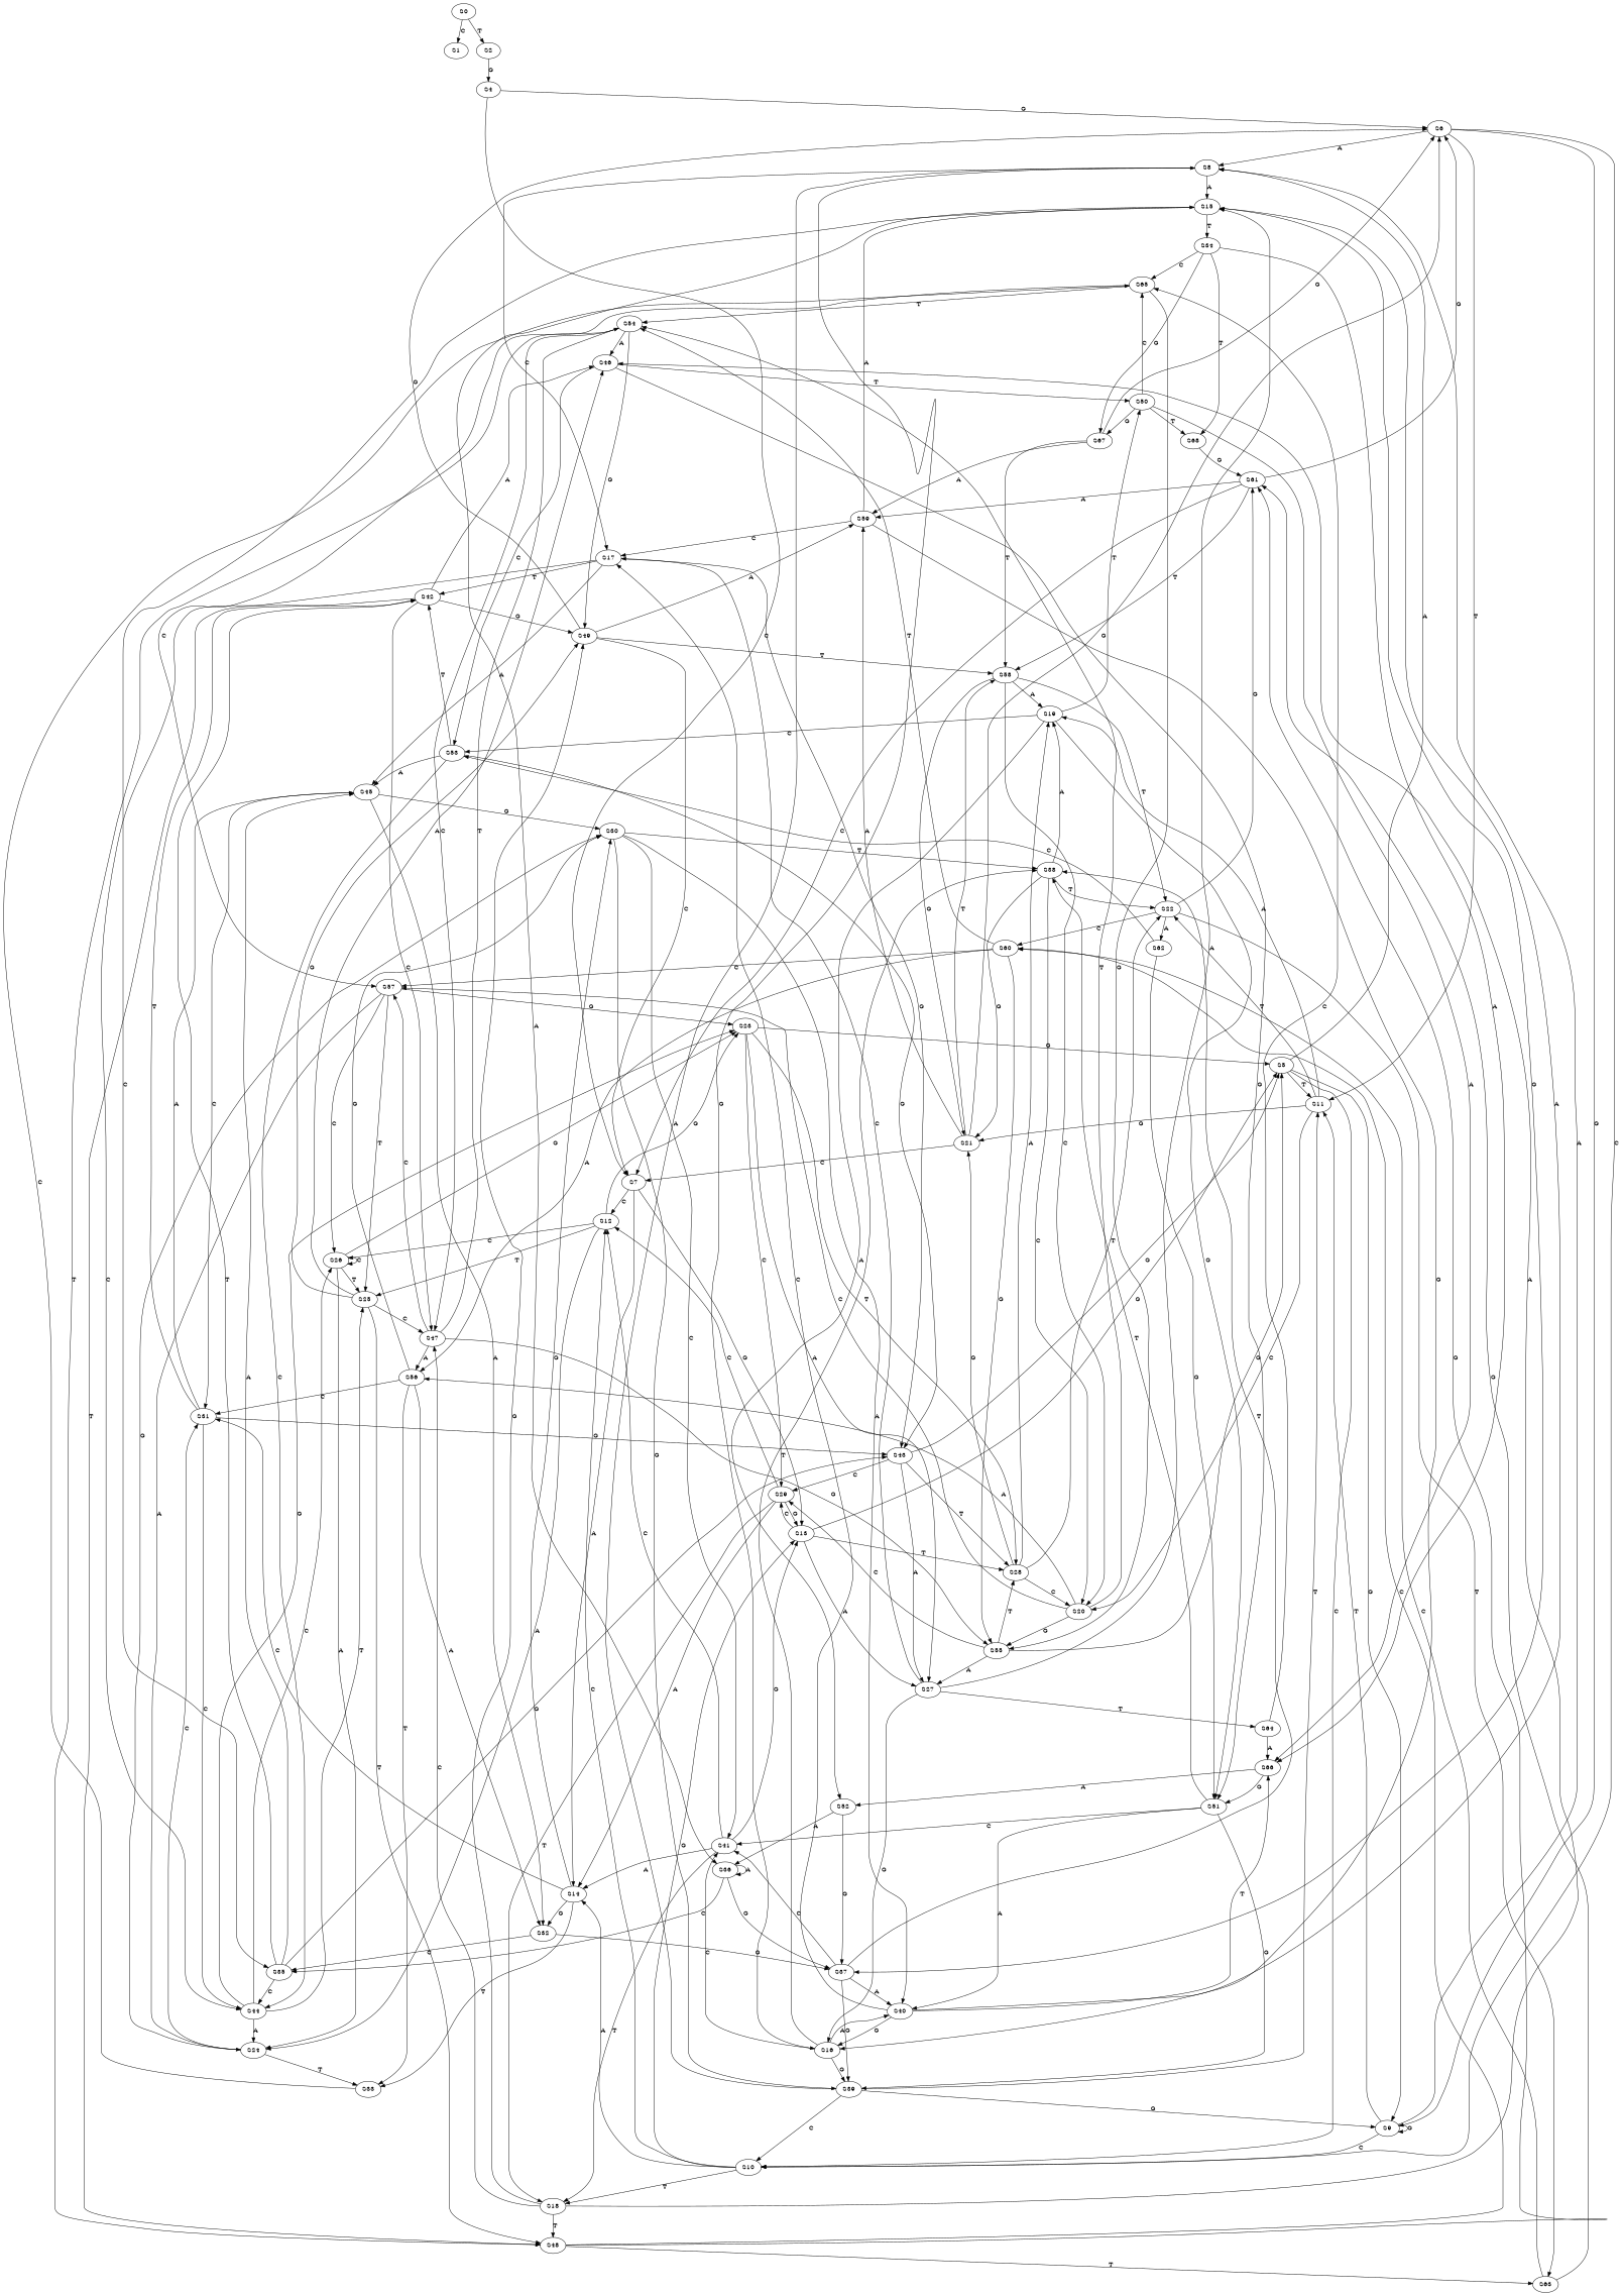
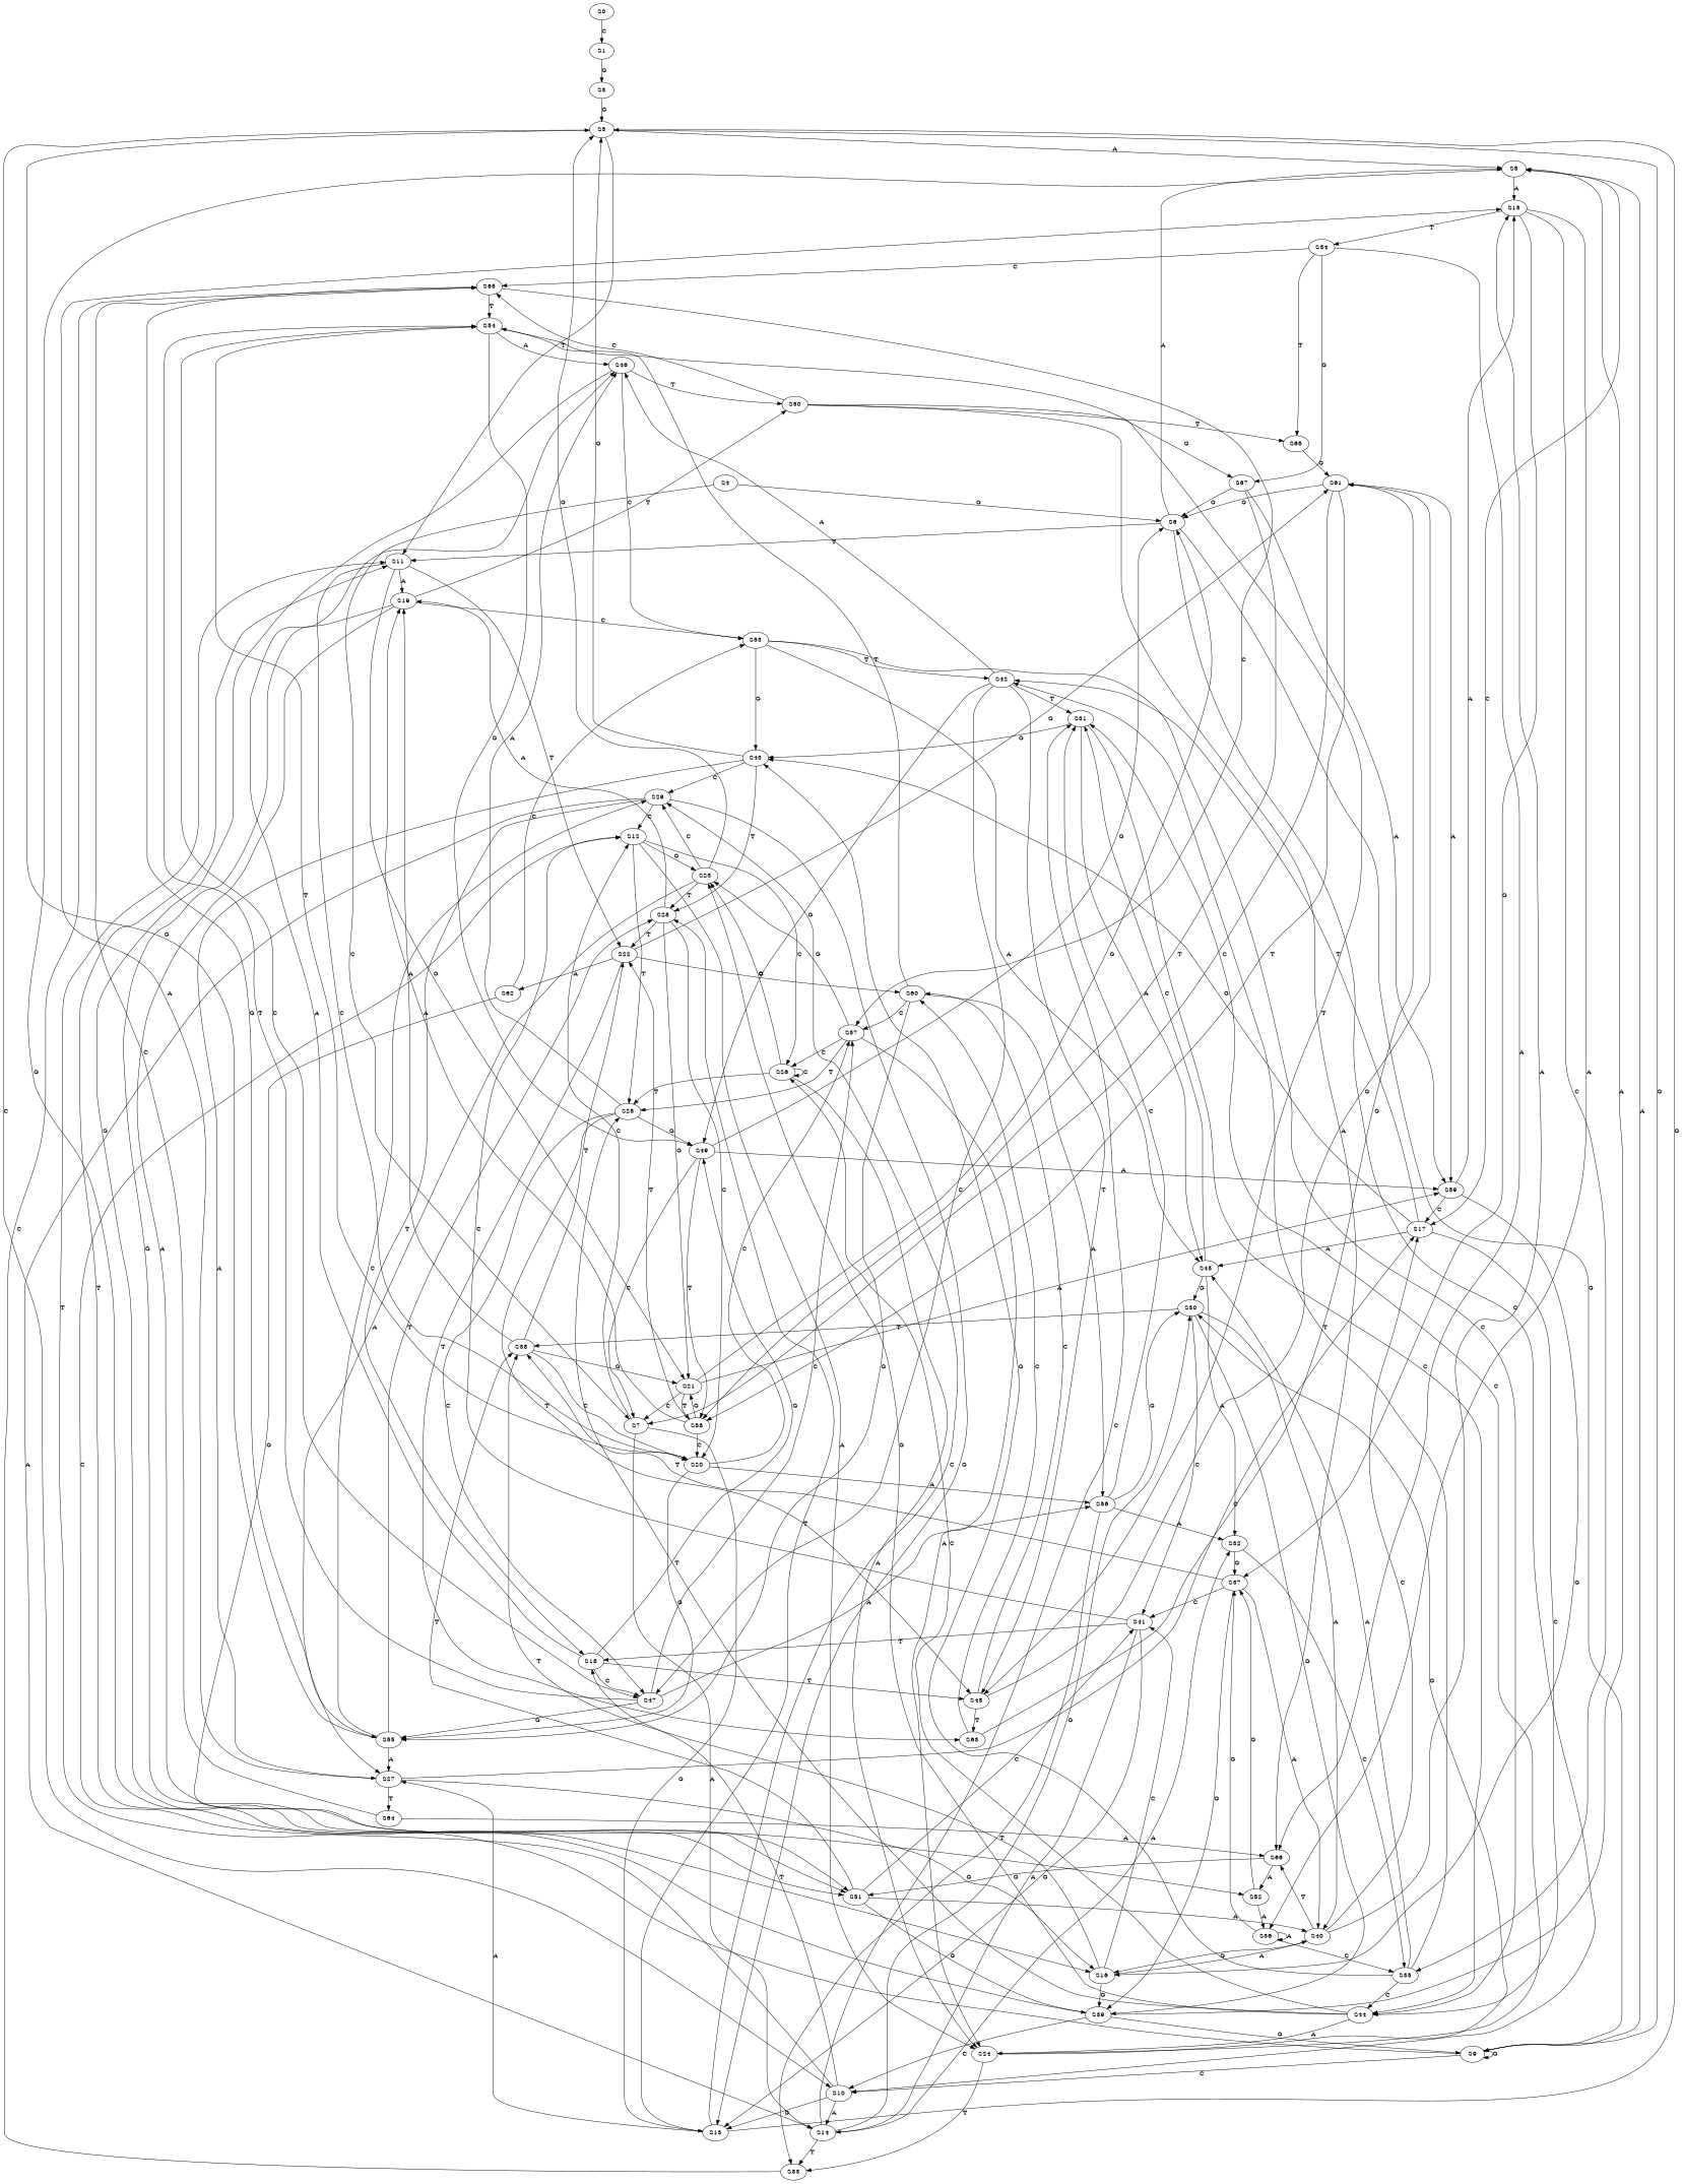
  strict digraph {
    S0
    S1
-   S2
+   S3
    S4
    S5
    S6
    S7
    S8
    S9
    S10
    S11
    S12
    S13
    S14
    S15
    S16
    S17
    S18
    S19
    S20
    S21
    S22
    S23
    S24
    S25
    S26
    S27
    S28
    S29
    S30
    S31
    S32
    S33
    S34
    S35
    S36
    S37
    S38
    S39
    S40
    S41
    S42
    S43
    S44
    S45
    S46
    S47
    S48
    S49
    S50
    S51
    S52
    S53
    S54
    S55
    S56
    S57
    S58
    S59
    S60
    S61
    S62
    S63
    S64
    S65
    S66
    S67
    S68
    S0 -> S1 [label=C]
-   S0 -> S2 [label=T]
-   S2 -> S4 [label=G]
+   S1 -> S3 [label=G]
+   S3 -> S5 [label=G]
    S4 -> S6 [label=G]
    S4 -> S7 [label=C]
    S5 -> S8 [label=A]
    S5 -> S9 [label=G]
    S5 -> S10 [label=C]
    S5 -> S11 [label=T]
    S6 -> S8 [label=A]
    S6 -> S9 [label=G]
    S6 -> S10 [label=C]
    S6 -> S11 [label=T]
    S7 -> S12 [label=C]
    S7 -> S13 [label=G]
    S7 -> S14 [label=A]
    S8 -> S15 [label=A]
    S8 -> S16 [label=G]
    S8 -> S17 [label=C]
    S9 -> S8 [label=A]
    S9 -> S9 [label=G]
    S9 -> S10 [label=C]
    S9 -> S11 [label=T]
    S10 -> S12 [label=C]
    S10 -> S13 [label=G]
    S10 -> S14 [label=A]
    S10 -> S18 [label=T]
    S11 -> S19 [label=A]
    S11 -> S20 [label=C]
    S11 -> S21 [label=G]
    S11 -> S22 [label=T]
    S12 -> S23 [label=G]
    S12 -> S24 [label=A]
    S12 -> S25 [label=T]
    S12 -> S26 [label=C]
    S13 -> S5 [label=G]
    S13 -> S27 [label=A]
    S13 -> S28 [label=T]
    S13 -> S29 [label=C]
    S14 -> S30 [label=G]
    S14 -> S31 [label=C]
-   S14 -> S32 [label=G]
+   S14 -> S32 [label=A]
    S14 -> S33 [label=T]
    S15 -> S34 [label=T]
    S15 -> S35 [label=C]
    S15 -> S36 [label=A]
    S15 -> S37 [label=G]
    S16 -> S38 [label=T]
    S16 -> S39 [label=G]
    S16 -> S40 [label=A]
    S16 -> S41 [label=C]
    S17 -> S42 [label=T]
    S17 -> S43 [label=G]
    S17 -> S44 [label=C]
    S17 -> S45 [label=A]
    S18 -> S46 [label=A]
    S18 -> S47 [label=C]
    S18 -> S48 [label=T]
    S18 -> S49 [label=G]
    S19 -> S50 [label=T]
    S19 -> S51 [label=G]
    S19 -> S52 [label=A]
    S19 -> S53 [label=C]
    S20 -> S54 [label=T]
    S20 -> S55 [label=G]
    S20 -> S56 [label=A]
    S20 -> S57 [label=C]
    S21 -> S6 [label=G]
    S21 -> S7 [label=C]
    S21 -> S58 [label=T]
    S21 -> S59 [label=A]
    S22 -> S60 [label=C]
    S22 -> S61 [label=G]
    S22 -> S62 [label=A]
    S22 -> S63 [label=T]
    S23 -> S5 [label=G]
    S23 -> S27 [label=A]
    S23 -> S28 [label=T]
    S23 -> S29 [label=C]
    S24 -> S30 [label=G]
    S24 -> S31 [label=C]
    S24 -> S33 [label=T]
    S25 -> S46 [label=A]
    S25 -> S47 [label=C]
    S25 -> S48 [label=T]
    S25 -> S49 [label=G]
    S26 -> S23 [label=G]
    S26 -> S24 [label=A]
    S26 -> S25 [label=T]
    S26 -> S26 [label=C]
    S27 -> S15 [label=A]
    S27 -> S16 [label=G]
    S27 -> S17 [label=C]
    S27 -> S64 [label=T]
    S28 -> S19 [label=A]
    S28 -> S20 [label=C]
    S28 -> S21 [label=G]
    S28 -> S22 [label=T]
    S29 -> S12 [label=C]
    S29 -> S13 [label=G]
    S29 -> S14 [label=A]
    S29 -> S18 [label=T]
    S30 -> S38 [label=T]
    S30 -> S39 [label=G]
    S30 -> S40 [label=A]
    S30 -> S41 [label=C]
-   S31 -> S42 [label=T]
+   S42 -> S31 [label=T]
    S31 -> S43 [label=G]
    S31 -> S44 [label=C]
    S31 -> S45 [label=A]
    S32 -> S35 [label=C]
    S32 -> S37 [label=G]
    S33 -> S65 [label=C]
    S34 -> S65 [label=C]
    S34 -> S66 [label=A]
    S34 -> S67 [label=G]
    S34 -> S68 [label=T]
    S35 -> S42 [label=T]
    S35 -> S43 [label=G]
    S35 -> S44 [label=C]
    S35 -> S45 [label=A]
    S36 -> S35 [label=C]
    S36 -> S36 [label=A]
    S36 -> S37 [label=G]
    S37 -> S38 [label=T]
    S37 -> S39 [label=G]
    S37 -> S40 [label=A]
    S37 -> S41 [label=C]
    S38 -> S19 [label=A]
    S38 -> S20 [label=C]
    S38 -> S21 [label=G]
    S38 -> S22 [label=T]
    S39 -> S8 [label=A]
    S39 -> S9 [label=G]
    S39 -> S10 [label=C]
    S39 -> S11 [label=T]
    S40 -> S15 [label=A]
    S40 -> S16 [label=G]
    S40 -> S17 [label=C]
    S40 -> S66 [label=T]
    S41 -> S12 [label=C]
    S41 -> S13 [label=G]
    S41 -> S14 [label=A]
    S41 -> S18 [label=T]
    S42 -> S46 [label=A]
    S42 -> S47 [label=C]
    S42 -> S48 [label=T]
    S42 -> S49 [label=G]
    S43 -> S5 [label=G]
    S43 -> S27 [label=A]
    S43 -> S28 [label=T]
    S43 -> S29 [label=C]
    S44 -> S23 [label=G]
    S44 -> S24 [label=A]
    S44 -> S25 [label=T]
    S44 -> S26 [label=C]
    S45 -> S30 [label=G]
    S45 -> S31 [label=C]
    S45 -> S32 [label=A]
    S46 -> S50 [label=T]
    S46 -> S51 [label=G]
    S46 -> S53 [label=C]
    S47 -> S54 [label=T]
    S47 -> S55 [label=G]
    S47 -> S56 [label=A]
    S47 -> S57 [label=C]
    S48 -> S60 [label=C]
    S48 -> S61 [label=G]
    S48 -> S63 [label=T]
    S49 -> S6 [label=G]
    S49 -> S7 [label=C]
    S49 -> S58 [label=T]
    S49 -> S59 [label=A]
    S50 -> S65 [label=C]
    S50 -> S66 [label=A]
    S50 -> S67 [label=G]
    S50 -> S68 [label=T]
    S51 -> S38 [label=T]
    S51 -> S39 [label=G]
    S51 -> S40 [label=A]
    S51 -> S41 [label=C]
    S52 -> S36 [label=A]
    S52 -> S37 [label=G]
    S53 -> S42 [label=T]
    S53 -> S43 [label=G]
    S53 -> S44 [label=C]
    S53 -> S45 [label=A]
    S54 -> S46 [label=A]
    S54 -> S47 [label=C]
    S54 -> S48 [label=T]
    S54 -> S49 [label=G]
    S55 -> S5 [label=G]
    S55 -> S27 [label=A]
    S55 -> S28 [label=T]
    S55 -> S29 [label=C]
    S56 -> S30 [label=G]
    S56 -> S31 [label=C]
    S56 -> S32 [label=A]
    S56 -> S33 [label=T]
    S57 -> S23 [label=G]
    S57 -> S24 [label=A]
    S57 -> S25 [label=T]
    S57 -> S26 [label=C]
    S58 -> S19 [label=A]
    S58 -> S20 [label=C]
    S58 -> S21 [label=G]
    S58 -> S22 [label=T]
    S59 -> S15 [label=A]
    S59 -> S16 [label=G]
    S59 -> S17 [label=C]
    S60 -> S54 [label=T]
    S60 -> S55 [label=G]
    S60 -> S56 [label=A]
    S60 -> S57 [label=C]
    S61 -> S6 [label=G]
    S61 -> S7 [label=C]
    S61 -> S58 [label=T]
    S61 -> S59 [label=A]
    S62 -> S51 [label=G]
    S62 -> S53 [label=C]
    S63 -> S60 [label=C]
    S63 -> S61 [label=G]
    S64 -> S65 [label=C]
    S64 -> S66 [label=A]
    S65 -> S54 [label=T]
    S65 -> S55 [label=G]
    S65 -> S57 [label=C]
    S66 -> S51 [label=G]
    S66 -> S52 [label=A]
    S67 -> S6 [label=G]
    S67 -> S58 [label=T]
    S67 -> S59 [label=A]
    S68 -> S61 [label=G]
  }
